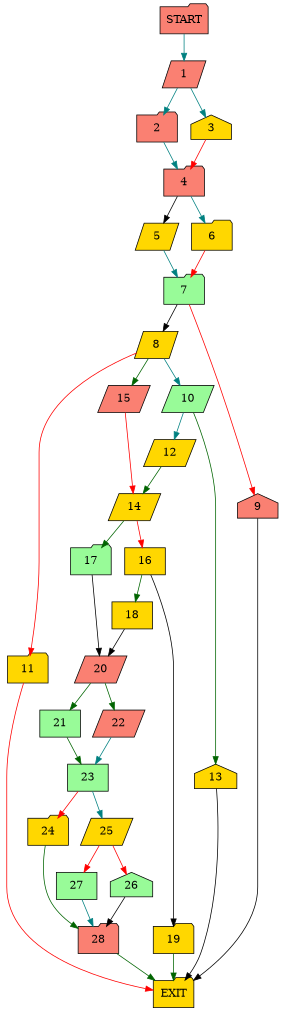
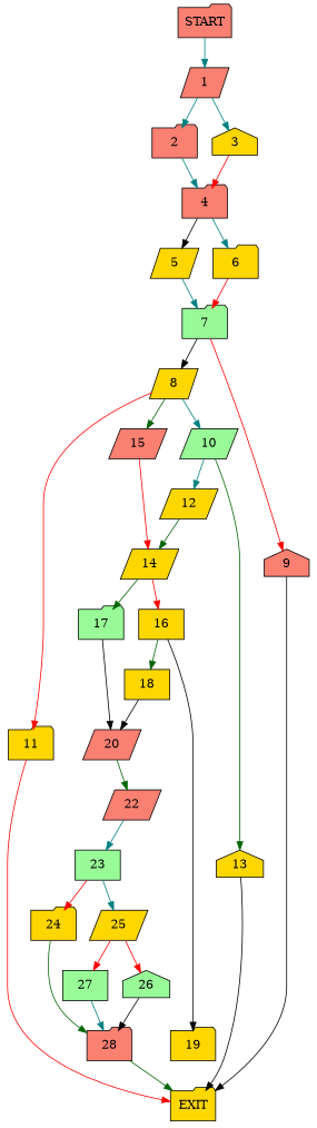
  digraph {
    node [fillcolor=gold shape=folder style=filled]
    edge [color=teal]
    n1 [fillcolor=salmon label=START]
    1 [fillcolor=salmon shape=parallelogram]
    2 [fillcolor=salmon]
    3 [shape=house]
    n5 [label=EXIT]
    4 [fillcolor=salmon]
    5 [shape=parallelogram]
    6
    7 [fillcolor=palegreen]
    8 [shape=parallelogram]
    9 [fillcolor=salmon shape=house]
    10 [fillcolor=palegreen shape=parallelogram]
    11
    15 [fillcolor=salmon shape=parallelogram]
    12 [shape=parallelogram]
    13 [shape=house]
    14 [shape=parallelogram]
    16 [shape=box]
    17 [fillcolor=palegreen]
    18 [shape=box]
    19
    20 [fillcolor=salmon shape=parallelogram]
-   21 [fillcolor=palegreen shape=box]
    22 [fillcolor=salmon shape=parallelogram]
    23 [fillcolor=palegreen shape=box]
    24
    25 [shape=parallelogram]
    28 [fillcolor=salmon]
    26 [fillcolor=palegreen shape=house]
    27 [fillcolor=palegreen shape=box]
    n1 -> 1
    1 -> 2
    1 -> 3
    2 -> 4
    3 -> 4 [color=red]
    4 -> 5 [color=black]
    4 -> 6
    5 -> 7
    6 -> 7 [color=red]
    7 -> 8 [color=black]
    7 -> 9 [color=red]
    8 -> 10
    8 -> 11 [color=red]
    8 -> 15 [color=darkgreen]
    9 -> n5 [color=black]
    10 -> 12
    10 -> 13 [color=darkgreen]
    11 -> n5 [color=red]
    15 -> 14 [color=red]
    12 -> 14 [color=darkgreen]
    13 -> n5 [color=black]
    14 -> 16 [color=red]
    14 -> 17 [color=darkgreen]
    16 -> 18 [color=darkgreen]
    16 -> 19 [color=black]
    17 -> 20 [color=black]
    18 -> 20 [color=black]
-   19 -> n5 [color=darkgreen]
-   20 -> 21 [color=darkgreen]
    20 -> 22 [color=darkgreen]
-   21 -> 23 [color=darkgreen]
    22 -> 23
    23 -> 24 [color=red]
    23 -> 25
    24 -> 28 [color=darkgreen]
    25 -> 26 [color=red]
    25 -> 27 [color=red]
    28 -> n5 [color=darkgreen]
    26 -> 28 [color=black]
    27 -> 28
  }
